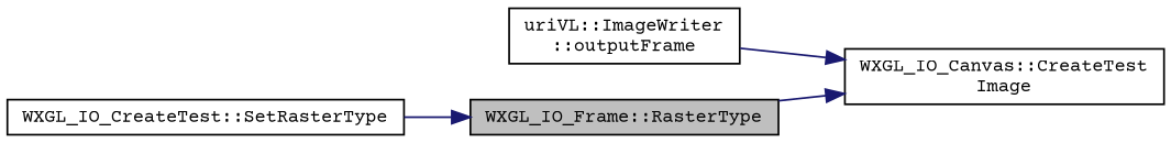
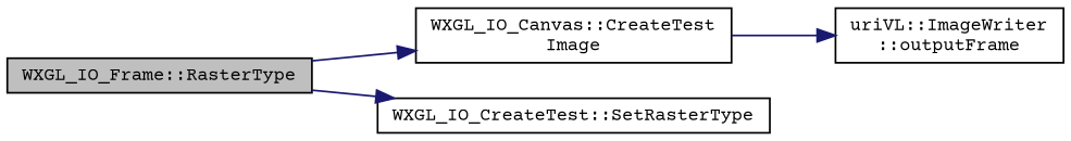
  digraph {
    fontname="Courier Prime"
    rankdir=LR
    node [color=black fillcolor=white fontname="Courier Prime" fontsize=10 shape=record style=filled]
    edge [color=midnightblue fontname="Courier Prime" fontsize=10 labelfontname=Helvetica labelfontsize=10 style=solid]
    n1 [fillcolor=grey75 fontcolor=black height=0.2 label="WXGL_IO_Frame::RasterType" width=0.4]
    n2 [height=0.2 label="WXGL_IO_Canvas::CreateTest\lImage" width=0.4]
    n3 [height=0.2 label="WXGL_IO_CreateTest::SetRasterType" width=0.4]
    n4 [height=0.2 label="uriVL::ImageWriter\l::outputFrame" width=0.4]
    n1 -> n2
-   n3 -> n1
-   n4 -> n2
+   n1 -> n3
+   n2 -> n4
  }
